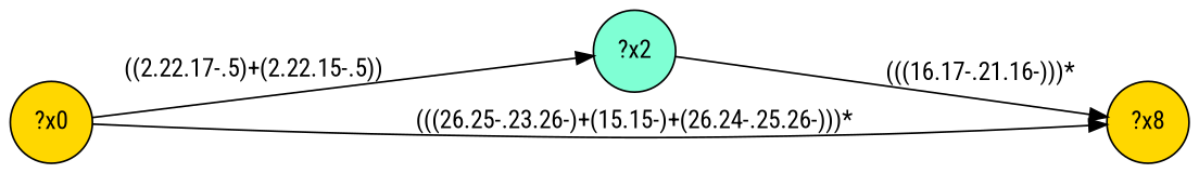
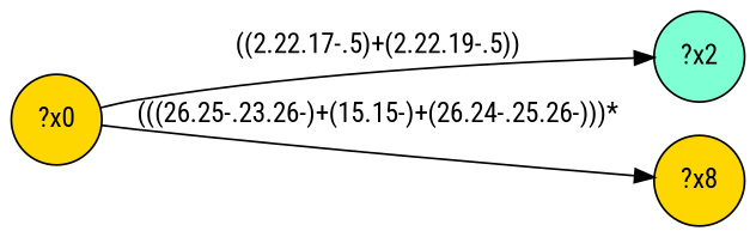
  digraph {
    fontname="Roboto Condensed"
    rankdir=LR
    node [fillcolor=gold fontname="Roboto Condensed" shape=circle style="filled,"]
    edge [fontname="Roboto Condensed"]
    n1 [fillcolor=aquamarine label="?x2"]
    n2 [label="?x8"]
    n3 [label="?x0"]
-   n1 -> n2 [label="(((16.17-.21.16-)))*"]
-   n3 -> n1 [label="((2.22.17-.5)+(2.22.15-.5))"]
+   n3 -> n1 [label="((2.22.17-.5)+(2.22.19-.5))"]
    n3 -> n2 [label="(((26.25-.23.26-)+(15.15-)+(26.24-.25.26-)))*"]
  }
